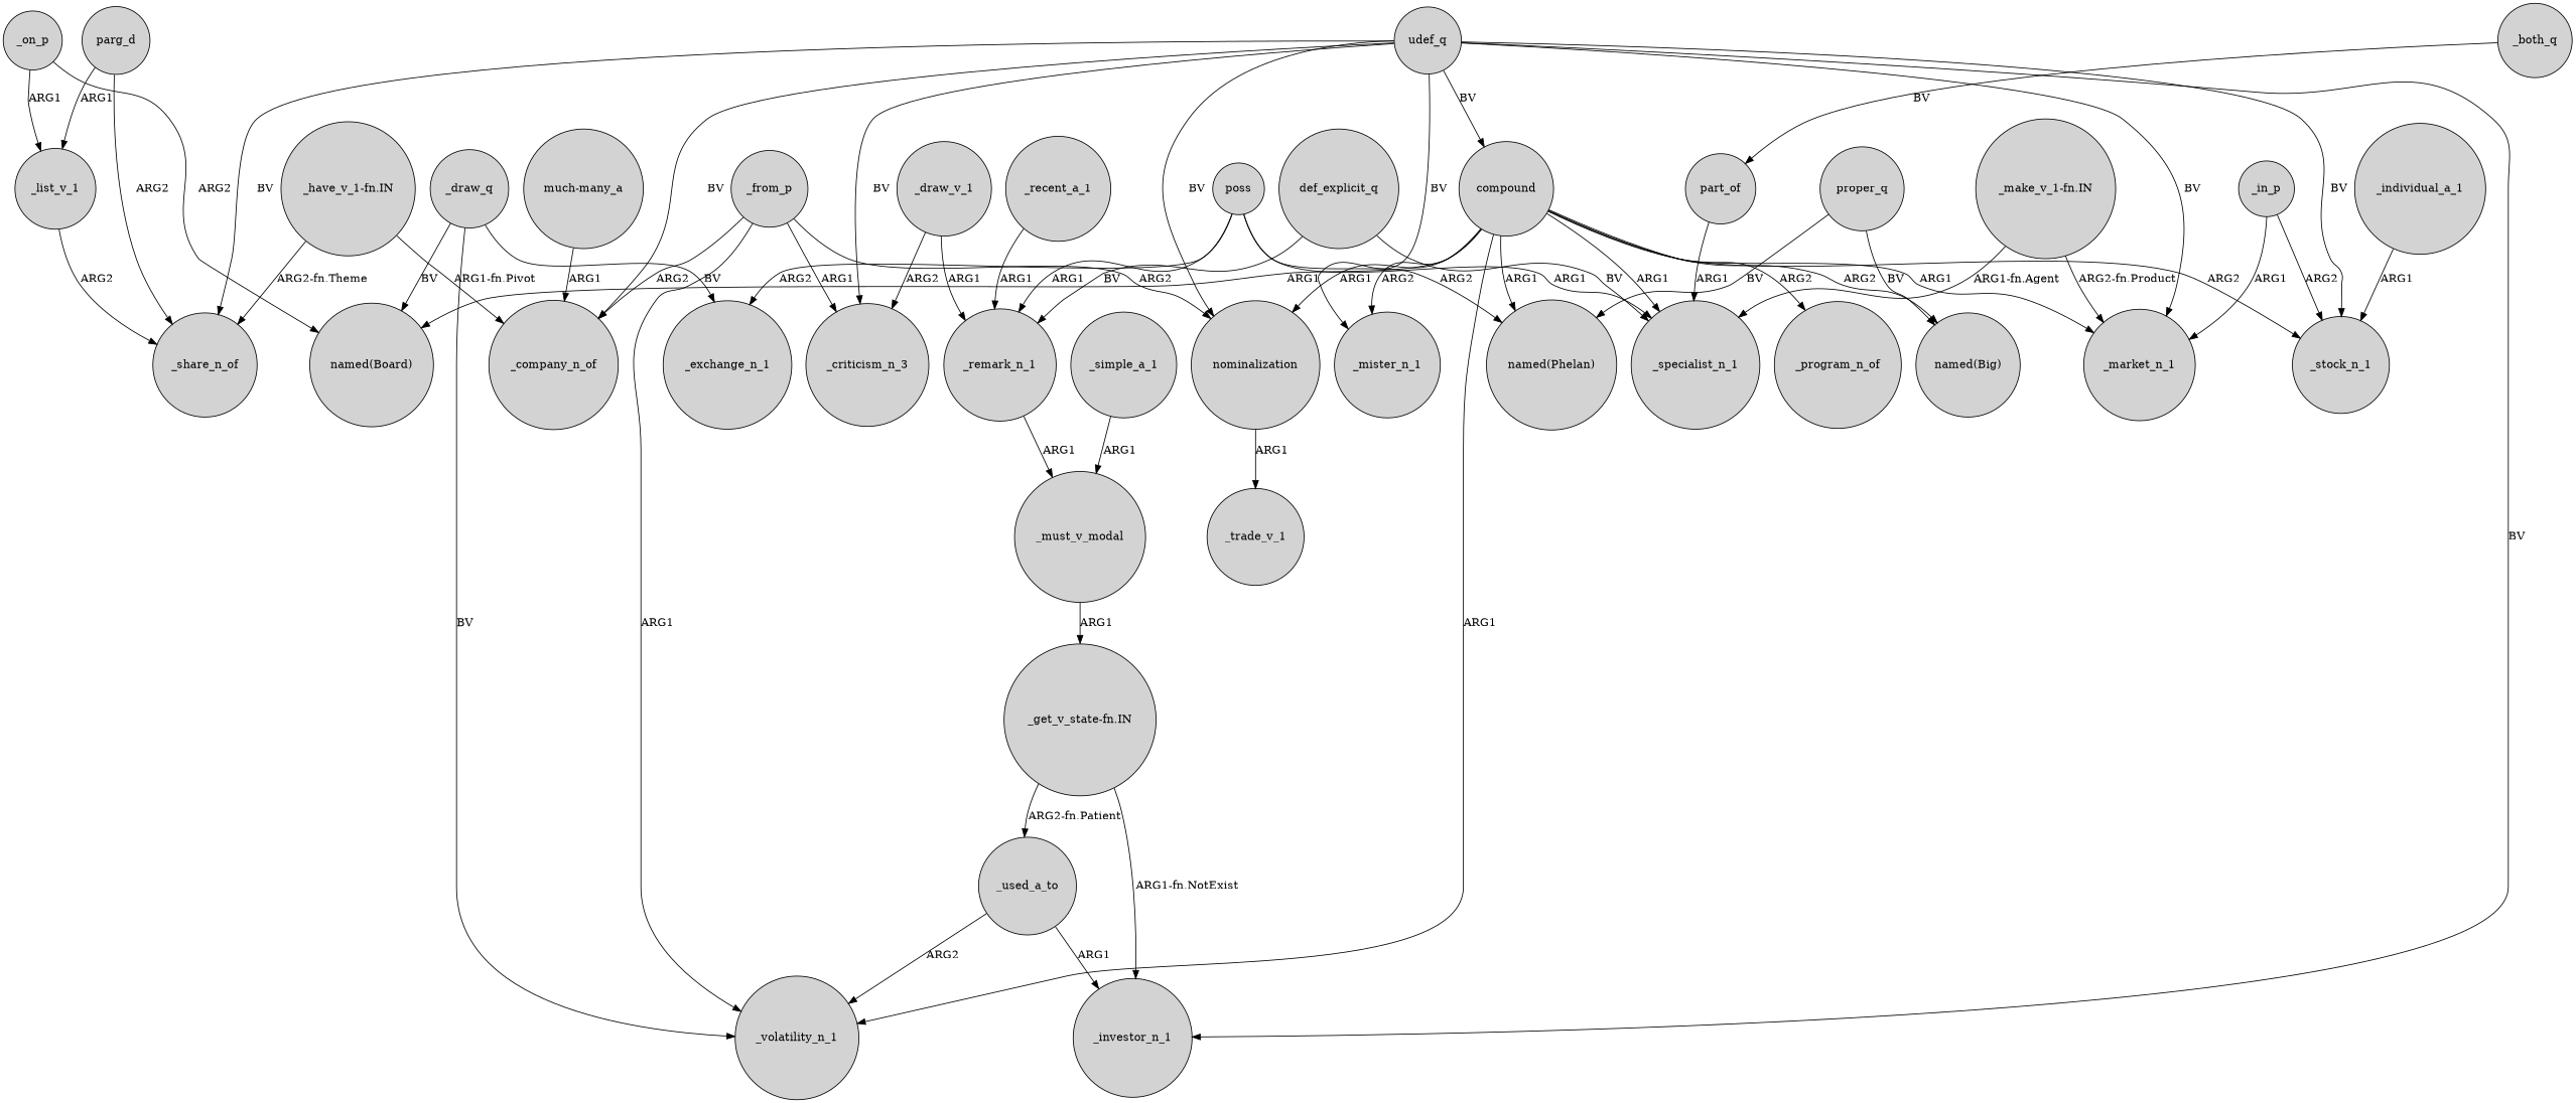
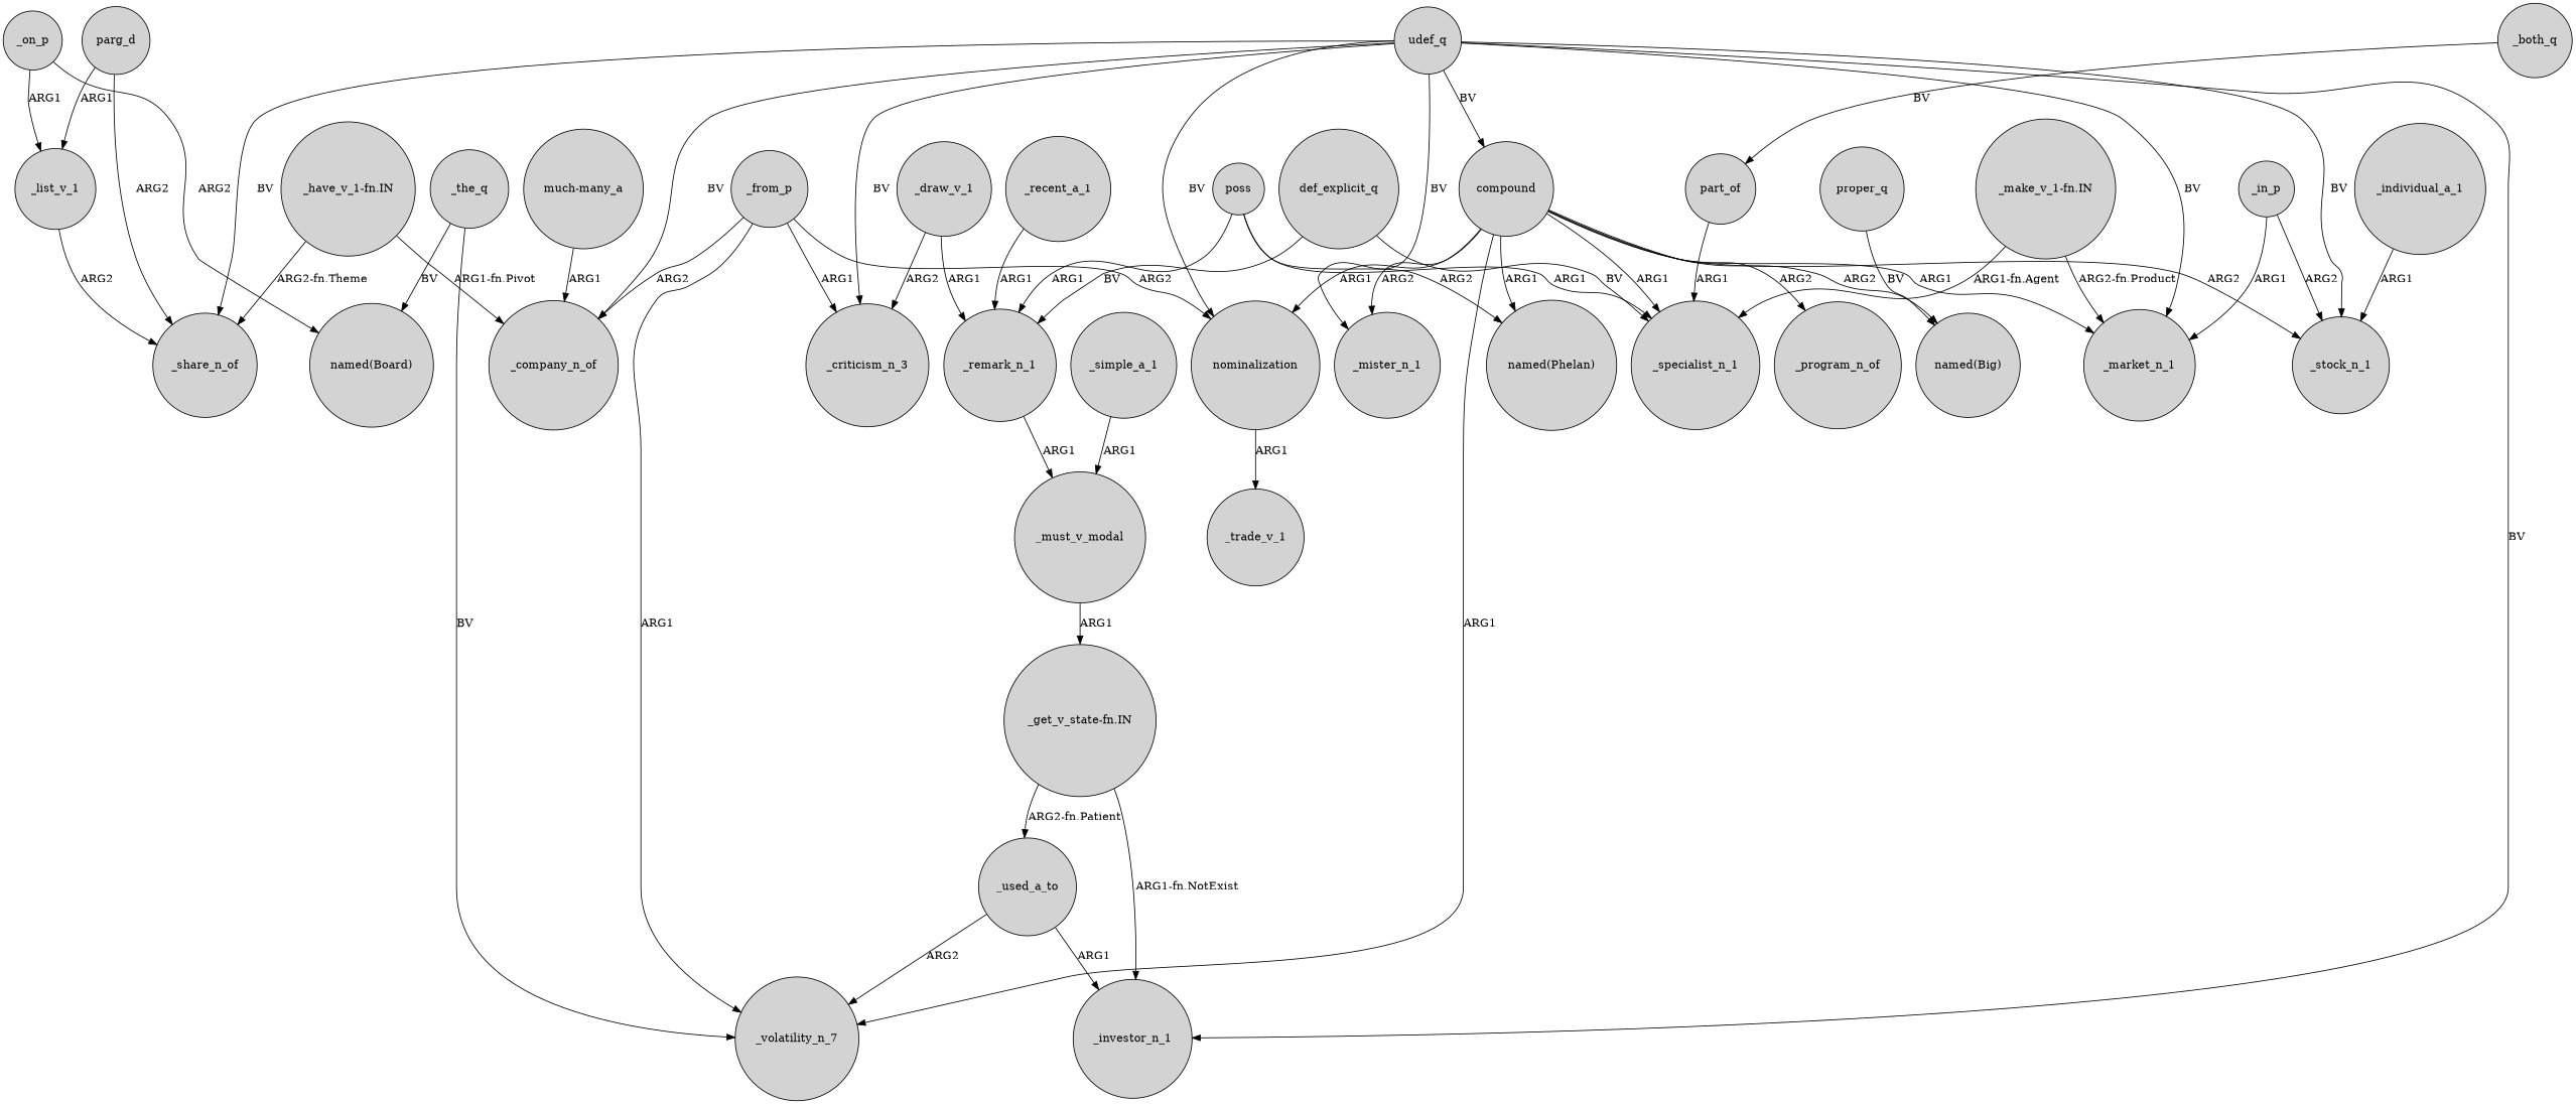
  digraph {
    node [shape=circle style=filled]
-   _the_q [label=_draw_q]
-   _volatility_n_1
+   _the_q
+   _volatility_n_1 [label=_volatility_n_7]
    "named(Board)"
-   _exchange_n_1
    _from_p
    n6 [label=_criticism_n_3]
    nominalization
    _company_n_of
    _trade_v_1
    part_of
    _specialist_n_1
    compound
    _program_n_of
    _market_n_1
    _stock_n_1
    _mister_n_1
    "named(Phelan)"
    "named(Big)"
    _remark_n_1
    _must_v_modal
    "_get_v_state-fn.IN"
    _investor_n_1
    _used_a_to
    poss
    _simple_a_1
    _in_p
    parg_d
    _share_n_of
    _list_v_1
    udef_q
    _individual_a_1
    _on_p
    "_have_v_1-fn.IN"
    _both_q
    _draw_v_1
    "_make_v_1-fn.IN"
    "much-many_a"
    _recent_a_1
    def_explicit_q
    proper_q
    _the_q -> _volatility_n_1 [label=BV]
    _the_q -> "named(Board)" [label=BV]
-   _the_q -> _exchange_n_1 [label=BV]
    _from_p -> _volatility_n_1 [label=ARG1]
    _from_p -> n6 [label=ARG1]
    _from_p -> nominalization [label=ARG2]
    _from_p -> _company_n_of [label=ARG2]
    nominalization -> _trade_v_1 [label=ARG1]
    part_of -> _specialist_n_1 [label=ARG1]
    compound -> _volatility_n_1 [label=ARG1]
-   compound -> "named(Board)" [label=ARG1]
    compound -> nominalization [label=ARG1]
    compound -> _specialist_n_1 [label=ARG1]
    compound -> _program_n_of [label=ARG2]
    compound -> _market_n_1 [label=ARG1]
    compound -> _stock_n_1 [label=ARG2]
    compound -> _mister_n_1 [label=ARG2]
    compound -> "named(Phelan)" [label=ARG1]
    compound -> "named(Big)" [label=ARG2]
    _remark_n_1 -> _must_v_modal [label=ARG1]
    _must_v_modal -> "_get_v_state-fn.IN" [label=ARG1]
    "_get_v_state-fn.IN" -> _investor_n_1 [label="ARG1-fn.NotExist"]
    "_get_v_state-fn.IN" -> _used_a_to [label="ARG2-fn.Patient"]
    _used_a_to -> _volatility_n_1 [label=ARG2]
    _used_a_to -> _investor_n_1 [label=ARG1]
-   poss -> _exchange_n_1 [label=ARG2]
    poss -> _specialist_n_1 [label=ARG1]
    poss -> "named(Phelan)" [label=ARG2]
    poss -> _remark_n_1 [label=ARG1]
    _simple_a_1 -> _must_v_modal [label=ARG1]
    _in_p -> _market_n_1 [label=ARG1]
    _in_p -> _stock_n_1 [label=ARG2]
    parg_d -> _share_n_of [label=ARG2]
    parg_d -> _list_v_1 [label=ARG1]
    _list_v_1 -> _share_n_of [label=ARG2]
    udef_q -> n6 [label=BV]
    udef_q -> nominalization [label=BV]
    udef_q -> _company_n_of [label=BV]
    udef_q -> compound [label=BV]
    udef_q -> _market_n_1 [label=BV]
    udef_q -> _stock_n_1 [label=BV]
    udef_q -> _mister_n_1 [label=BV]
    udef_q -> _investor_n_1 [label=BV]
    udef_q -> _share_n_of [label=BV]
    _individual_a_1 -> _stock_n_1 [label=ARG1]
    _on_p -> "named(Board)" [label=ARG2]
    _on_p -> _list_v_1 [label=ARG1]
    "_have_v_1-fn.IN" -> _company_n_of [label="ARG1-fn.Pivot"]
    "_have_v_1-fn.IN" -> _share_n_of [label="ARG2-fn.Theme"]
    _both_q -> part_of [label=BV]
    _draw_v_1 -> n6 [label=ARG2]
    _draw_v_1 -> _remark_n_1 [label=ARG1]
    "_make_v_1-fn.IN" -> _specialist_n_1 [label="ARG1-fn.Agent"]
    "_make_v_1-fn.IN" -> _market_n_1 [label="ARG2-fn.Product"]
    "much-many_a" -> _company_n_of [label=ARG1]
    _recent_a_1 -> _remark_n_1 [label=ARG1]
    def_explicit_q -> _specialist_n_1 [label=BV]
    def_explicit_q -> _remark_n_1 [label=BV]
-   proper_q -> "named(Phelan)" [label=BV]
    proper_q -> "named(Big)" [label=BV]
  }
